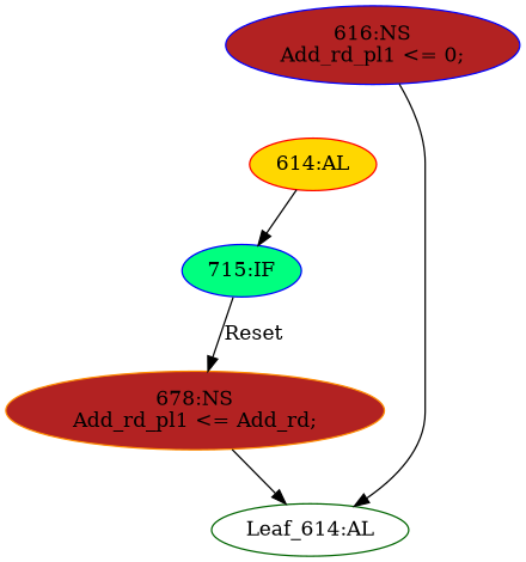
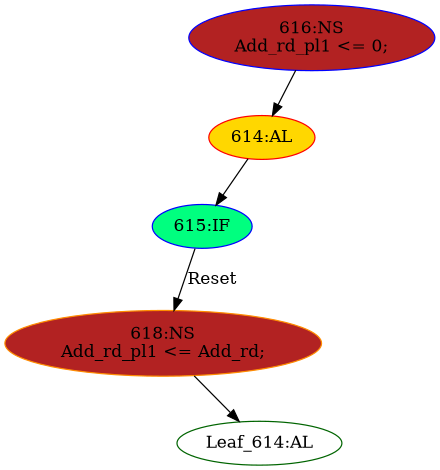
  strict digraph {
    node [color=blue fillcolor=firebrick statements="[]" style=filled typ=NonblockingSubstitution]
    edge [cond="[]" lineno=None]
    n1 [ast="<pyverilog.vparser.ast.Always object at 0x7fbd1c2d4c50>" clk_sens=False color=red fillcolor=gold label="614:AL" sens="['Clk_SYS', 'Reset']" typ=Always use_var="['Reset', 'Add_rd']"]
-   n2 [ast="<pyverilog.vparser.ast.IfStatement object at 0x7fbd1c2d4dd0>" fillcolor=springgreen label="715:IF" typ=IfStatement]
-   n3 [ast="<pyverilog.vparser.ast.NonblockingSubstitution object at 0x7fbd1c2d4e10>" color=darkorange label="678:NS\nAdd_rd_pl1 <= Add_rd;" statements="[<pyverilog.vparser.ast.NonblockingSubstitution object at 0x7fbd1c2d4e10>]"]
+   n2 [ast="<pyverilog.vparser.ast.IfStatement object at 0x7fbd1c2d4dd0>" fillcolor=springgreen label="615:IF" typ=IfStatement]
+   n3 [ast="<pyverilog.vparser.ast.NonblockingSubstitution object at 0x7fbd1c2d4e10>" color=darkorange label="618:NS\nAdd_rd_pl1 <= Add_rd;" statements="[<pyverilog.vparser.ast.NonblockingSubstitution object at 0x7fbd1c2d4e10>]"]
    n4 [color=darkgreen def_var="['Add_rd_pl1']" label="Leaf_614:AL" fillcolor="" statements="" style="" typ=""]
    n5 [ast="<pyverilog.vparser.ast.NonblockingSubstitution object at 0x7fbd1c2d4f50>" label="616:NS\nAdd_rd_pl1 <= 0;" statements="[<pyverilog.vparser.ast.NonblockingSubstitution object at 0x7fbd1c2d4f50>]"]
    n1 -> n2
    n2 -> n3 [cond="['Reset']" label=Reset lineno=615]
    n3 -> n4
-   n5 -> n4
+   n5 -> n1
  }
